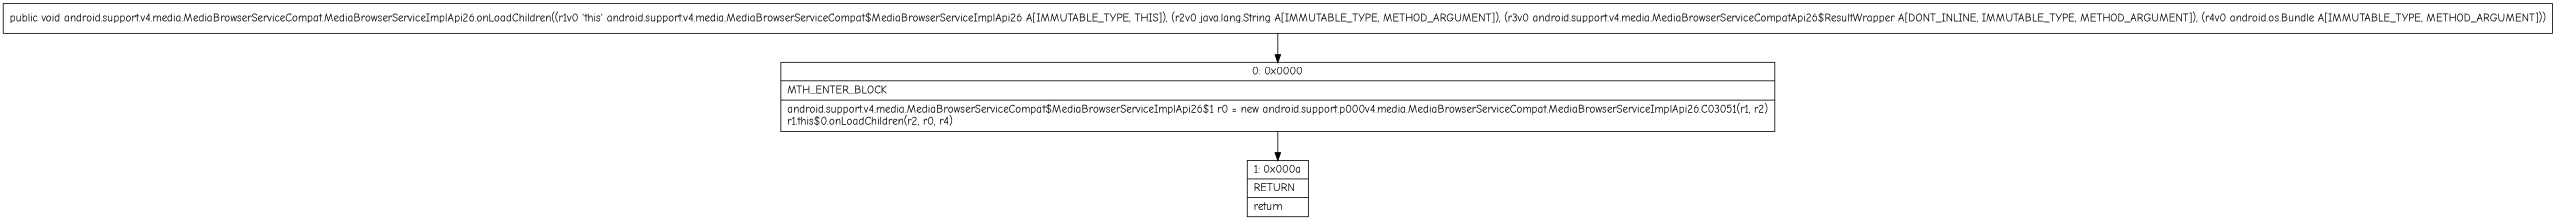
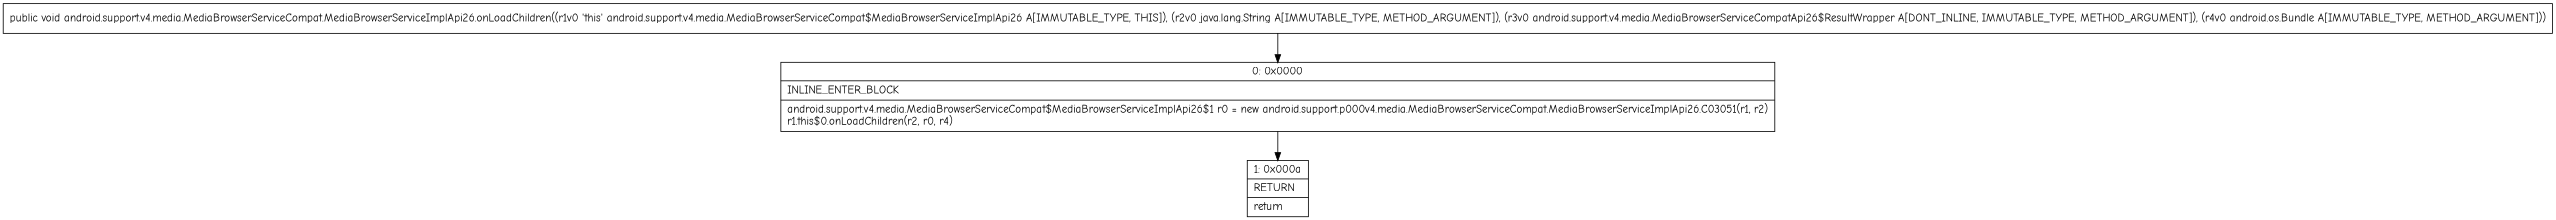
  digraph {
    fontname="Comic Neue"
    node [shape=record fontname="Comic Neue"]
    edge [fontname="Comic Neue"]
-   n1 [label="{0\:\ 0x0000|MTH_ENTER_BLOCK\l|android.support.v4.media.MediaBrowserServiceCompat$MediaBrowserServiceImplApi26$1 r0 = new android.support.p000v4.media.MediaBrowserServiceCompat.MediaBrowserServiceImplApi26.C03051(r1, r2)\lr1.this$0.onLoadChildren(r2, r0, r4)\l}"]
+   n1 [label="{0\:\ 0x0000|INLINE_ENTER_BLOCK\l|android.support.v4.media.MediaBrowserServiceCompat$MediaBrowserServiceImplApi26$1 r0 = new android.support.p000v4.media.MediaBrowserServiceCompat.MediaBrowserServiceImplApi26.C03051(r1, r2)\lr1.this$0.onLoadChildren(r2, r0, r4)\l}"]
    n2 [label="{1\:\ 0x000a|RETURN\l|return\l}"]
    n3 [label="{public void android.support.v4.media.MediaBrowserServiceCompat.MediaBrowserServiceImplApi26.onLoadChildren((r1v0 'this' android.support.v4.media.MediaBrowserServiceCompat$MediaBrowserServiceImplApi26 A[IMMUTABLE_TYPE, THIS]), (r2v0 java.lang.String A[IMMUTABLE_TYPE, METHOD_ARGUMENT]), (r3v0 android.support.v4.media.MediaBrowserServiceCompatApi26$ResultWrapper A[DONT_INLINE, IMMUTABLE_TYPE, METHOD_ARGUMENT]), (r4v0 android.os.Bundle A[IMMUTABLE_TYPE, METHOD_ARGUMENT])) }"]
    n1 -> n2
    n3 -> n1
  }
